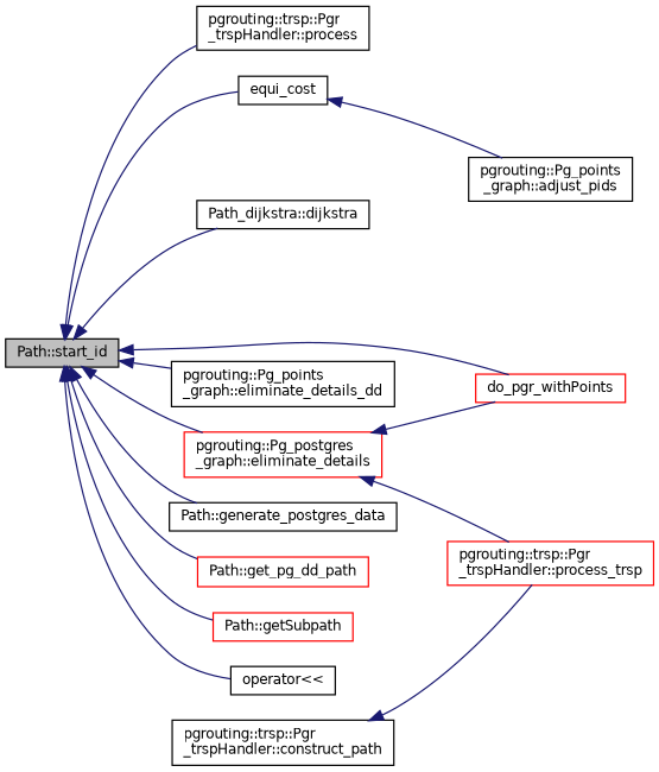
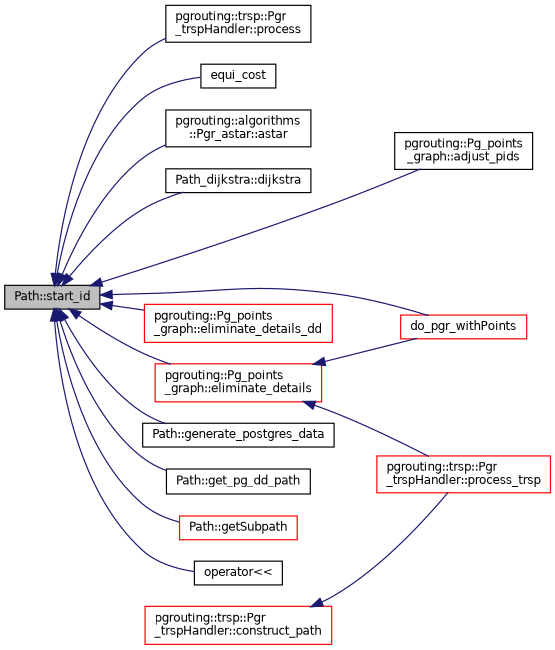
  digraph {
    rankdir=LR
    node [color=black fillcolor=white fontname=Helvetica fontsize=10 shape=record style=filled]
    edge [color=midnightblue dir=back fontname=Helvetica fontsize=10 labelfontname=Helvetica labelfontsize=10 style=solid]
    n1 [fillcolor=grey75 fontcolor=black height=0.2 label="Path::start_id" width=0.4]
    n2 [height=0.2 label="pgrouting::Pg_points\l_graph::adjust_pids" width=0.4]
+   n3 [height=0.2 label="pgrouting::algorithms\l::Pgr_astar::astar" width=0.4]
    n4 [height=0.2 label="Path_dijkstra::dijkstra" width=0.4]
    n5 [color=red height=0.2 label=do_pgr_withPoints width=0.4]
-   n6 [color=red height=0.2 label="pgrouting::Pg_postgres\l_graph::eliminate_details" width=0.4]
-   n7 [height=0.2 label="pgrouting::Pg_points\l_graph::eliminate_details_dd" width=0.4]
+   n6 [color=red height=0.2 label="pgrouting::Pg_points\l_graph::eliminate_details" width=0.4]
+   n7 [color=red height=0.2 label="pgrouting::Pg_points\l_graph::eliminate_details_dd" width=0.4]
    n8 [height=0.2 label=equi_cost width=0.4]
    n9 [height=0.2 label="Path::generate_postgres_data" width=0.4]
-   n10 [color=red height=0.2 label="Path::get_pg_dd_path" width=0.4]
+   n10 [height=0.2 label="Path::get_pg_dd_path" width=0.4]
    n11 [color=red height=0.2 label="Path::getSubpath" width=0.4]
    n12 [height=0.2 label="operator\<\<" width=0.4]
    n13 [height=0.2 label="pgrouting::trsp::Pgr\l_trspHandler::process" width=0.4]
-   n14 [height=0.2 label="pgrouting::trsp::Pgr\l_trspHandler::construct_path" width=0.4]
+   n14 [color=red height=0.2 label="pgrouting::trsp::Pgr\l_trspHandler::construct_path" width=0.4]
    n15 [color=red height=0.2 label="pgrouting::trsp::Pgr\l_trspHandler::process_trsp" width=0.4]
-   n8 -> n2
+   n1 -> n2
+   n1 -> n3
    n1 -> n4
    n1 -> n5
    n1 -> n6
    n1 -> n7
    n1 -> n8
    n1 -> n9
    n1 -> n10
    n1 -> n11
    n1 -> n12
    n1 -> n13
    n6 -> n5
    n6 -> n15
    n14 -> n15
  }
